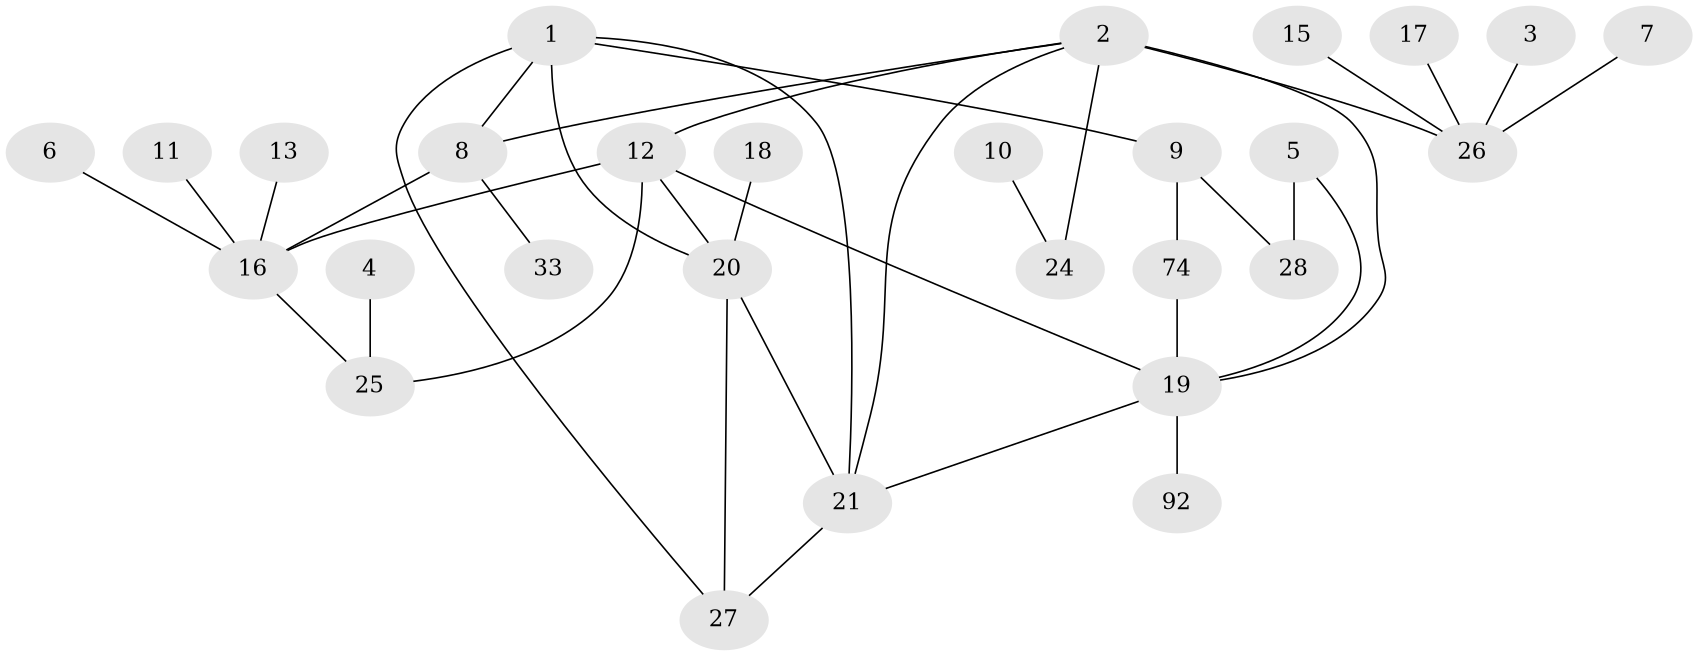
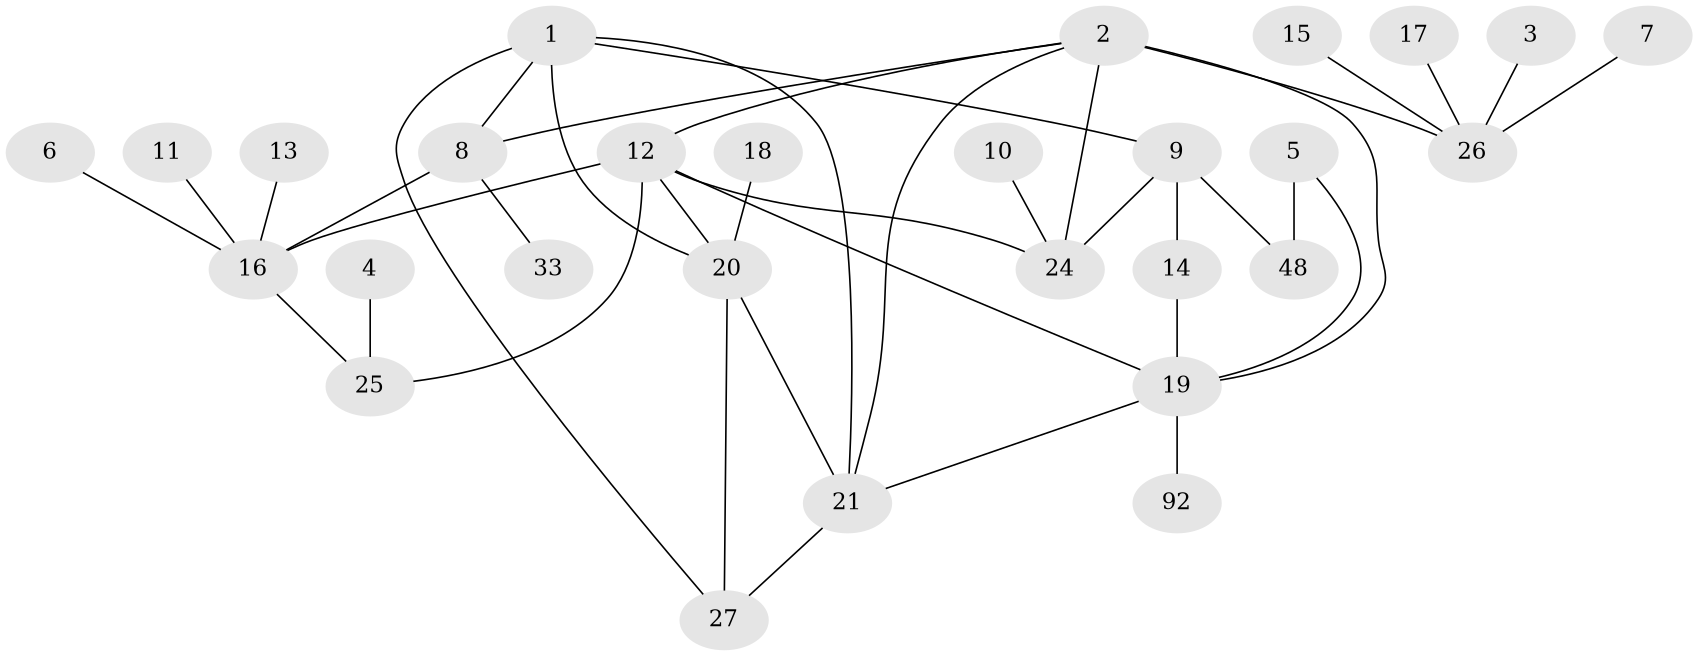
  graph {
    node [color=gray90 style=filled]
    edge [weight=1.0]
    1
    8
    9
    20
    21
    27
    16
    n8 [label=33]
    24
-   28
-   14 [label=74]
+   28 [label=48]
+   14
    2
    12
    19
    26
    25
    n17 [label=92]
    3
    4
    5
    6
    7
    11
    10
    13
    15
    17
    18
    1 -- 8
    1 -- 9
    1 -- 20
    1 -- 21
    1 -- 27
    8 -- 16
    8 -- n8
+   9 -- 24 [weight=4.0]
    9 -- 28
    9 -- 14 [weight=2.0]
    20 -- 21
    20 -- 27
    21 -- 27
    16 -- 25
    14 -- 19 [weight=3.0]
    2 -- 8
    2 -- 21
    2 -- 24
    2 -- 12 [weight=2.0]
    2 -- 19
    2 -- 26 [weight=4.0]
    12 -- 20
    12 -- 16 [weight=3.0]
+   12 -- 24
    12 -- 19
    12 -- 25 [weight=2.0]
    19 -- 21
    19 -- n17
    3 -- 26
    4 -- 25
    5 -- 28
    5 -- 19
    6 -- 16
    7 -- 26
    11 -- 16
    10 -- 24
    13 -- 16
    15 -- 26
    17 -- 26
    18 -- 20
  }
